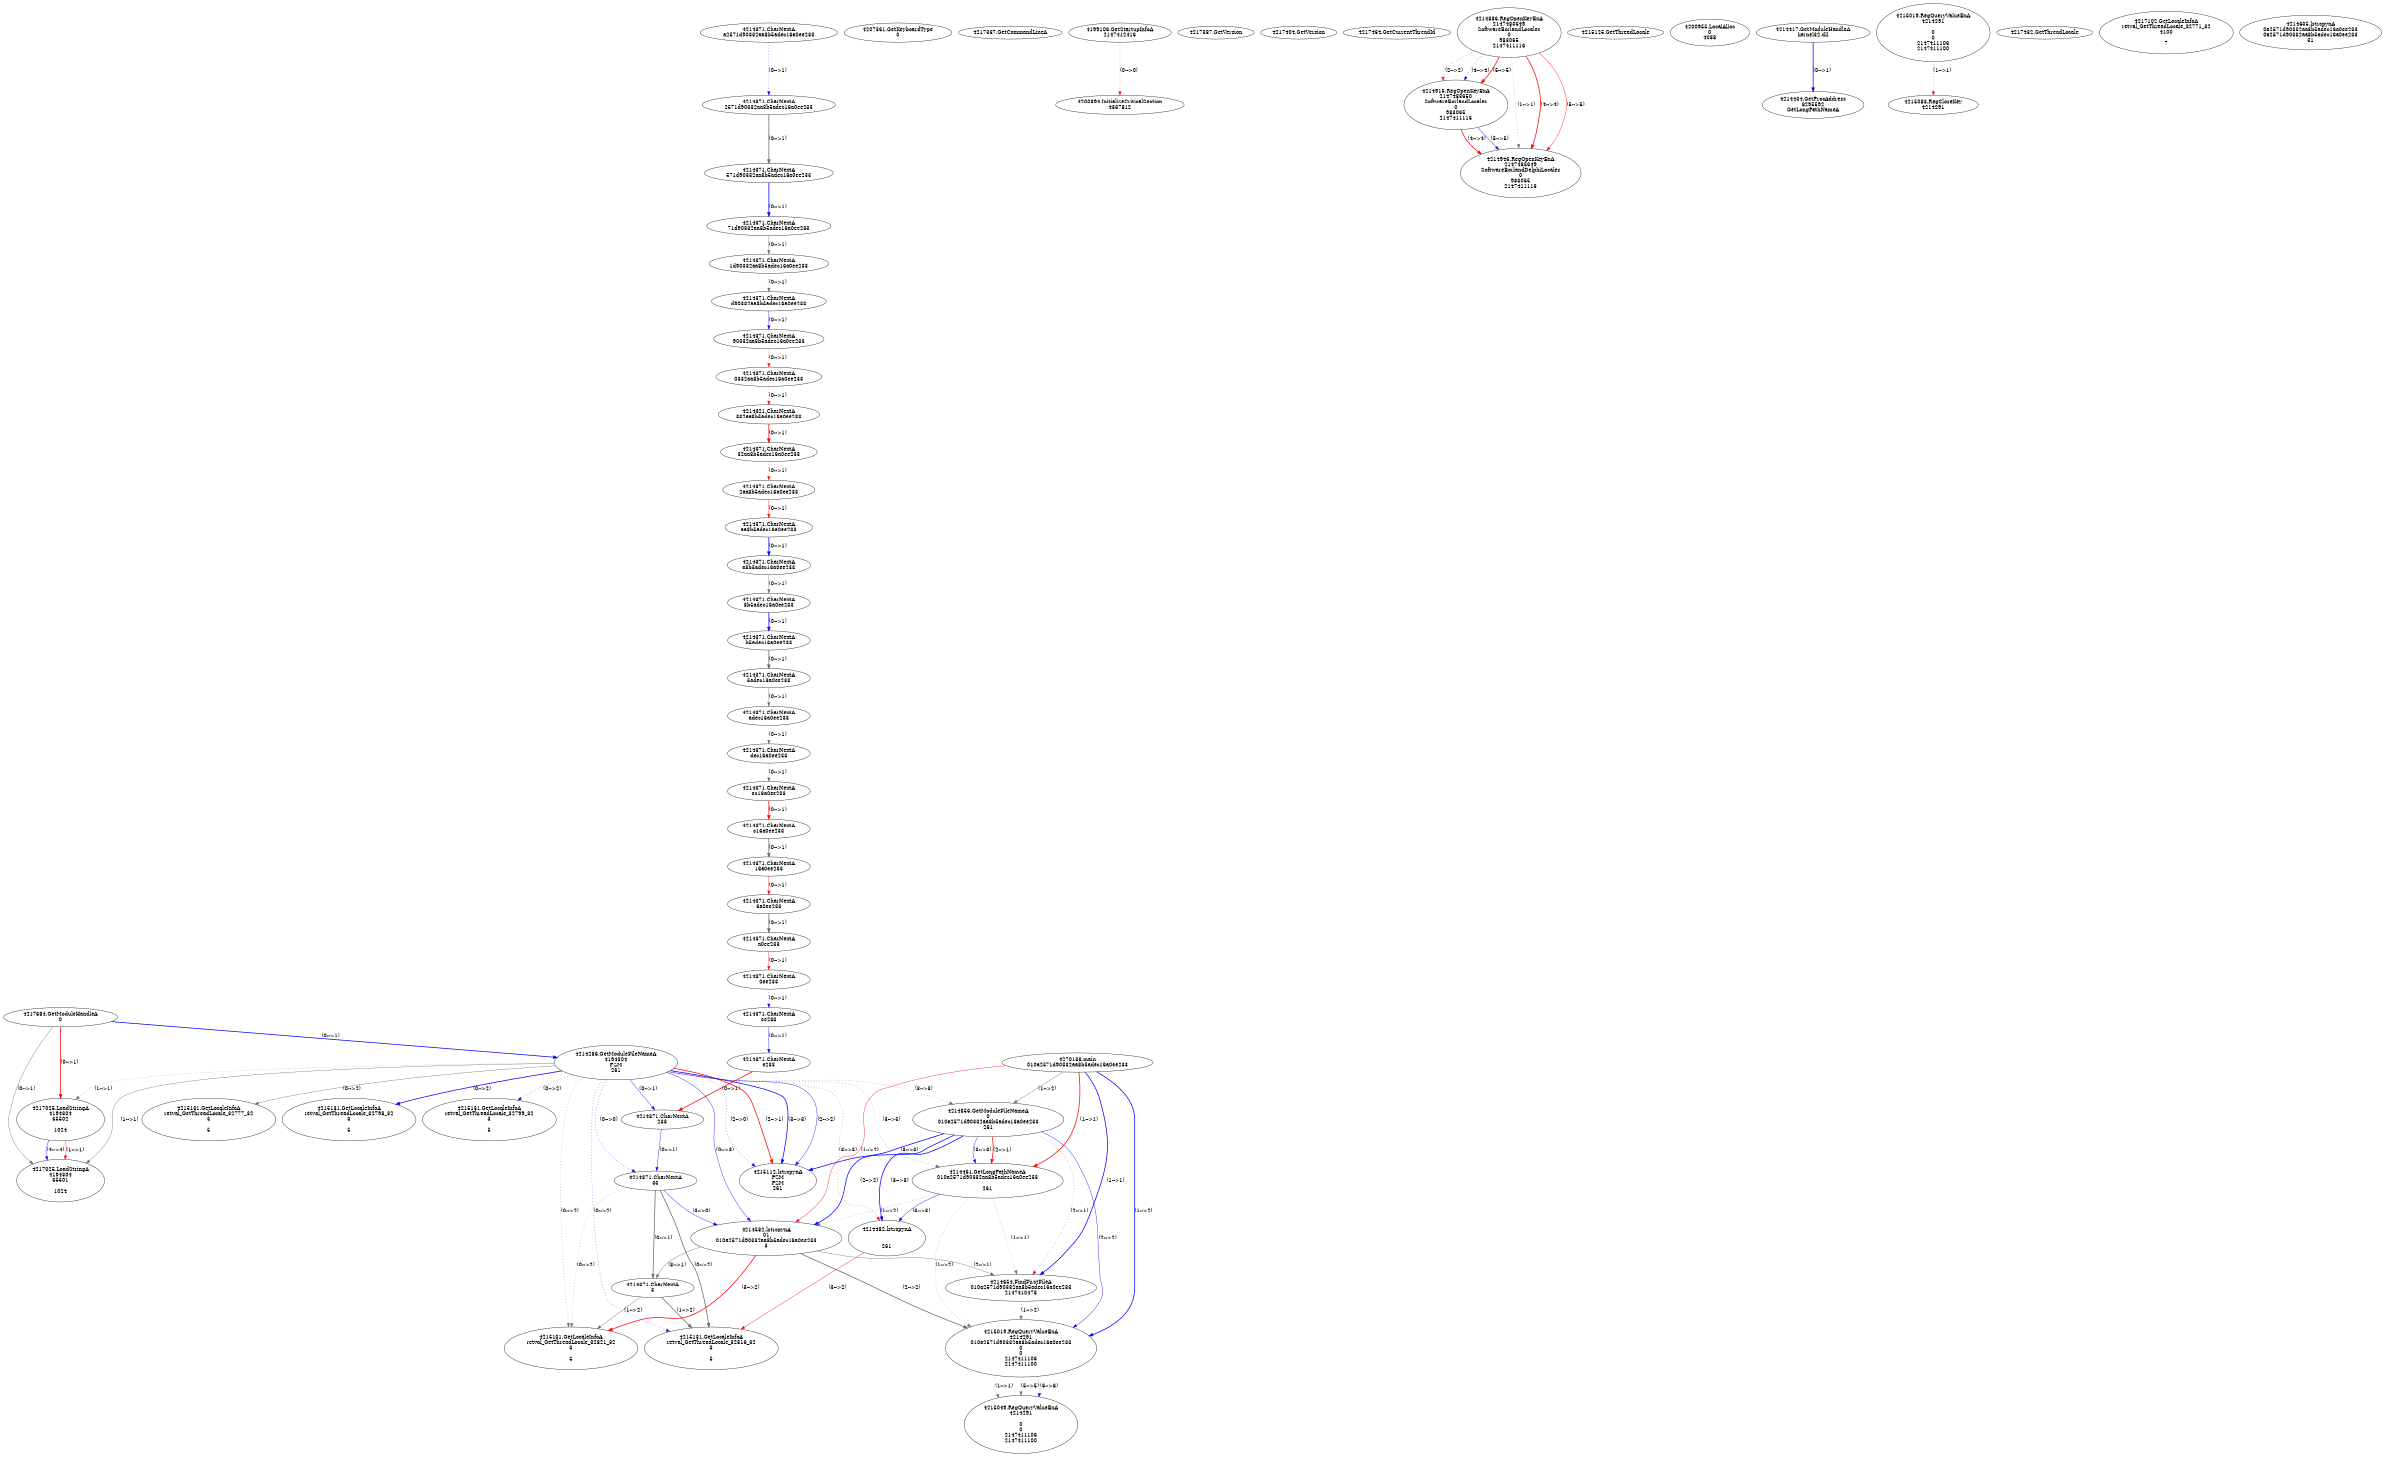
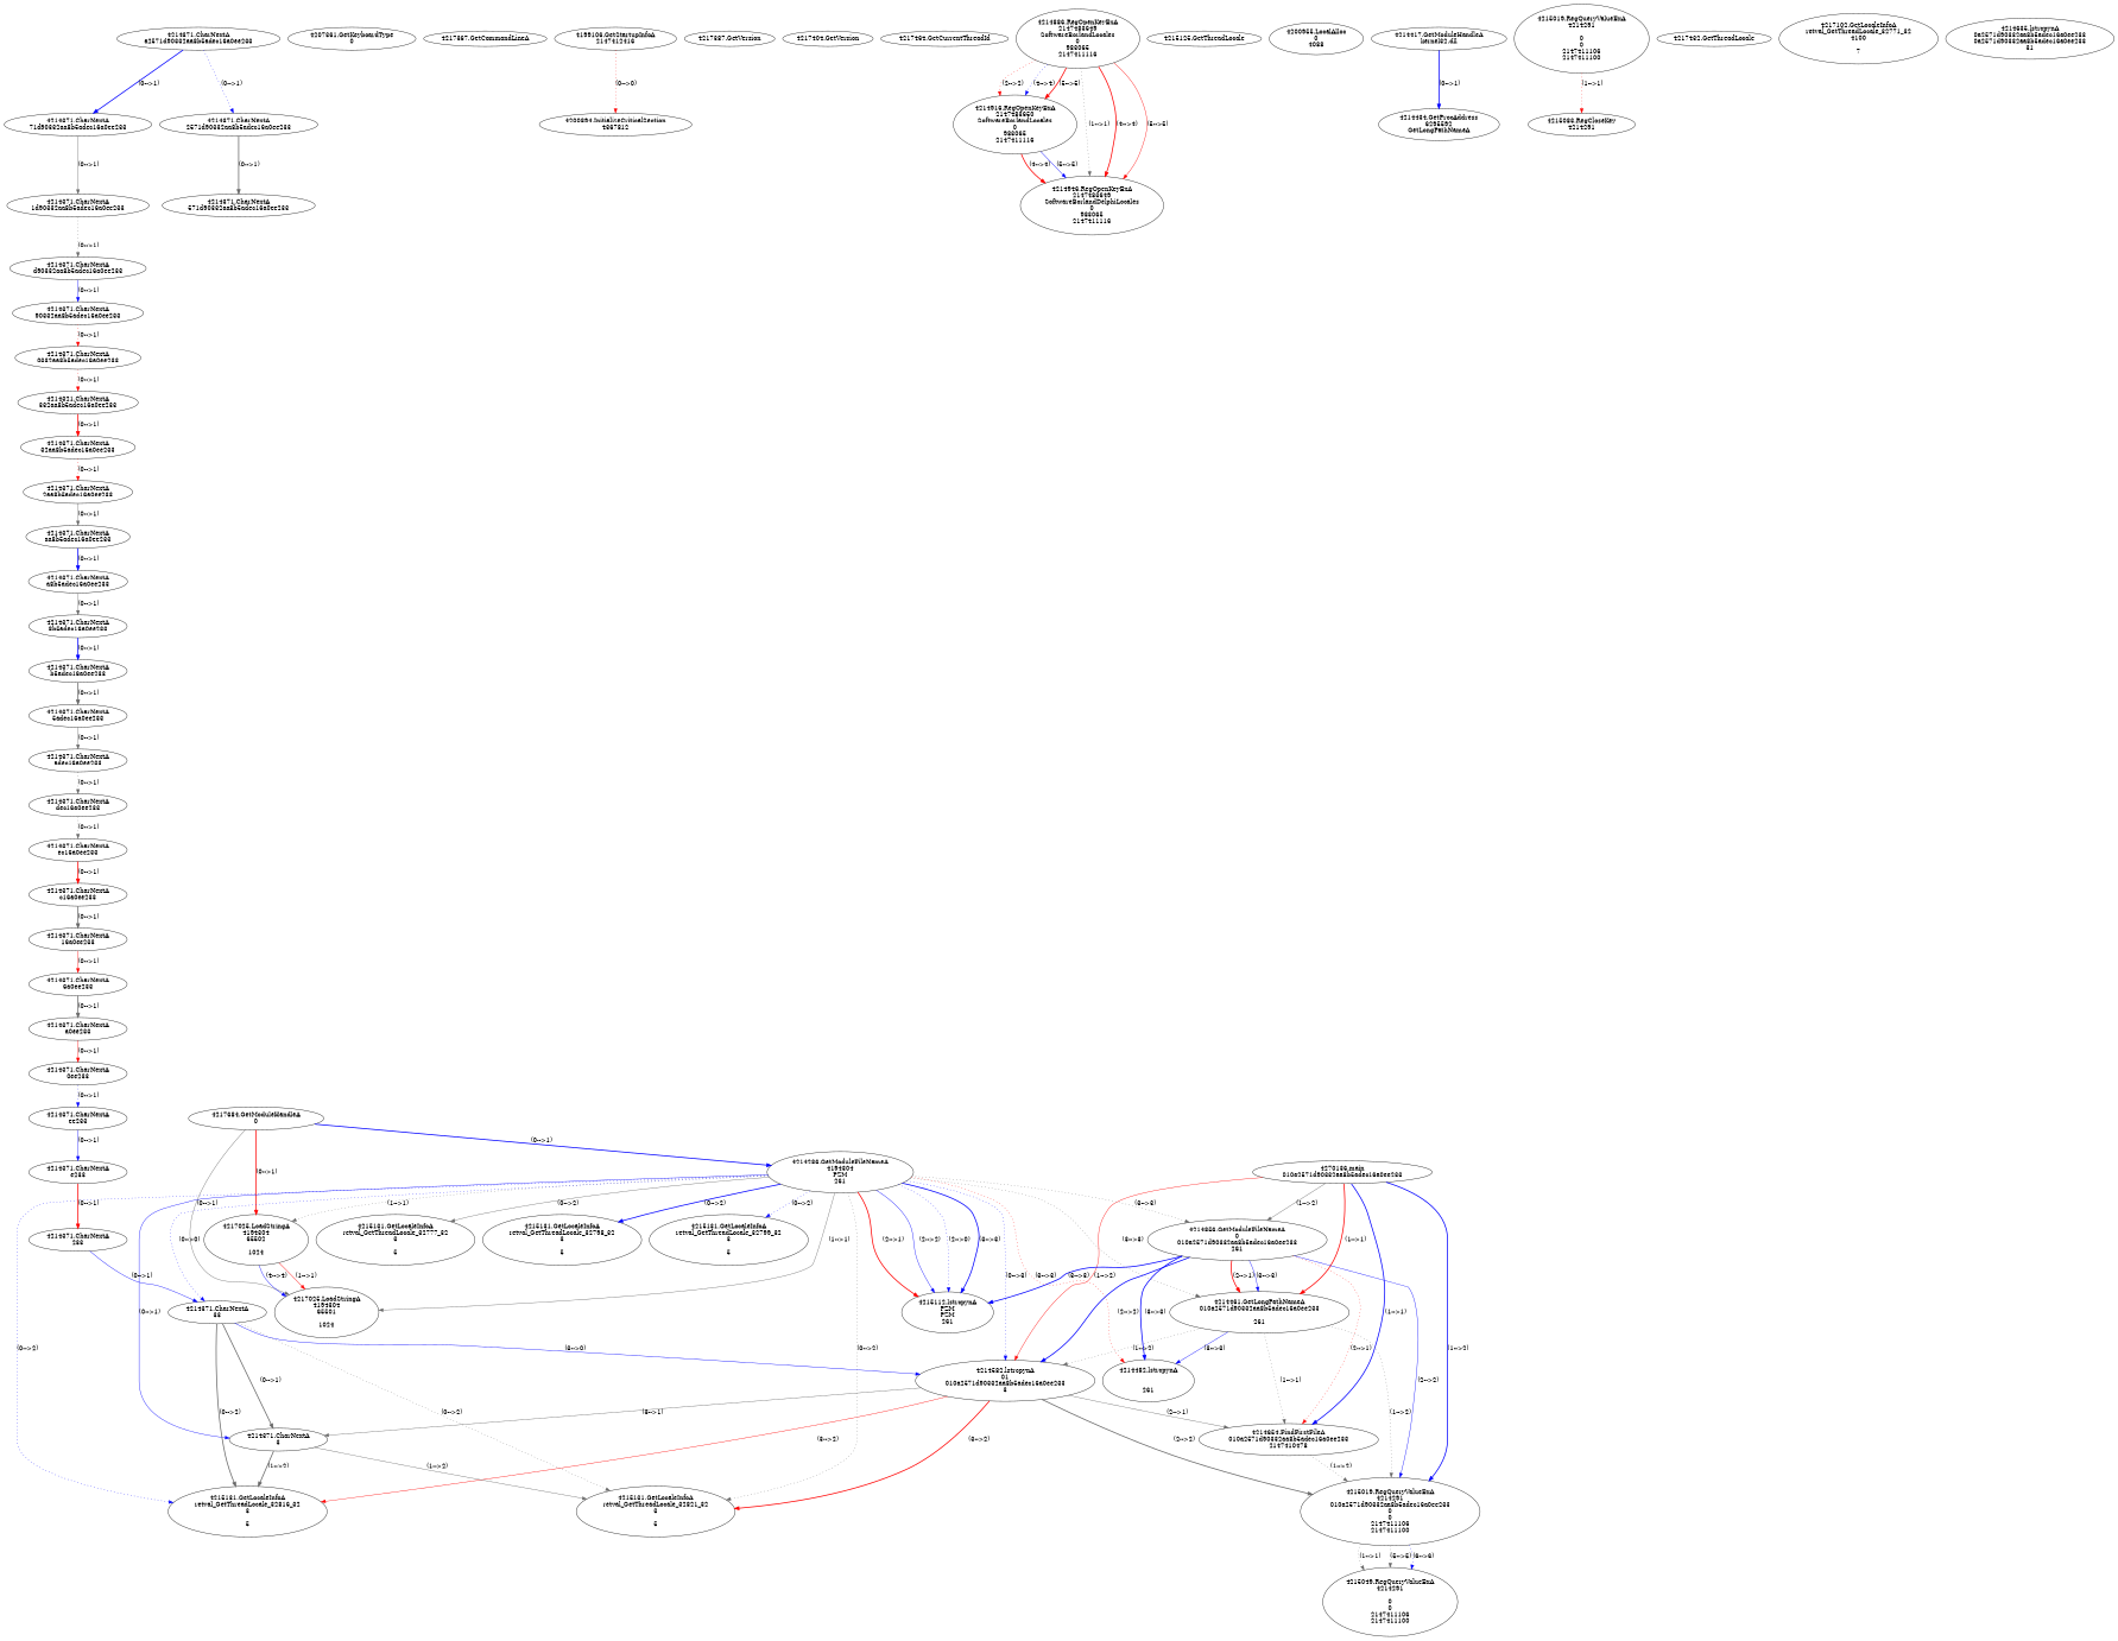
  digraph {
    edge [color=gray40 style=dotted]
    n1 [label="4270136.main\n010a2571d90332aa8b5adec16a0ee233"]
    n2 [label="4214856.GetModuleFileNameA\n0\n010a2571d90332aa8b5adec16a0ee233\n261"]
    n3 [label="4214461.GetLongPathNameA\n010a2571d90332aa8b5adec16a0ee233\n\n261"]
    n4 [label="4214582.lstrcpynA\n01\n010a2571d90332aa8b5adec16a0ee233\n3"]
    n5 [label="4214654.FindFirstFileA\n010a2571d90332aa8b5adec16a0ee233\n2147410478"]
    n6 [label="4215019.RegQueryValueExA\n4214291\n010a2571d90332aa8b5adec16a0ee233\n0\n0\n2147411106\n2147411100"]
    n7 [label="4215112.lstrcpynA\nPZM\nPZM\n261"]
    n8 [label="4214482.lstrcpynA\n\n\n261"]
    n9 [label="4214371.CharNextA\n3"]
    n10 [label="4215131.GetLocaleInfoA\nretval_GetThreadLocale_32816_32\n3\n\n5"]
    n11 [label="4215131.GetLocaleInfoA\nretval_GetThreadLocale_32821_32\n3\n\n5"]
    n12 [label="4215049.RegQueryValueExA\n4214291\n\n0\n0\n2147411106\n2147411100"]
    n13 [label="4217684.GetModuleHandleA\n0"]
    n14 [label="4214286.GetModuleFileNameA\n4194304\nPZM\n261"]
    n15 [label="4217025.LoadStringA\n4194304\n65502\n\n1024"]
    n16 [label="4217025.LoadStringA\n4194304\n65501\n\n1024"]
    n17 [label="4215131.GetLocaleInfoA\nretval_GetThreadLocale_32777_32\n3\n\n5"]
    n18 [label="4215131.GetLocaleInfoA\nretval_GetThreadLocale_32798_32\n3\n\n5"]
    n19 [label="4215131.GetLocaleInfoA\nretval_GetThreadLocale_32799_32\n3\n\n5"]
    n20 [label="4214371.CharNextA\n33"]
    n21 [label="4207361.GetKeyboardType\n0"]
    n22 [label="4217367.GetCommandLineA\n"]
    n23 [label="4199106.GetStartupInfoA\n2147412416"]
    n24 [label="4200894.InitializeCriticalSection\n4367812"]
    n25 [label="4217387.GetVersion\n"]
    n26 [label="4217404.GetVersion\n"]
    n27 [label="4217464.GetCurrentThreadId\n"]
    n28 [label="4214886.RegOpenKeyExA\n2147483649\nSoftware\Borland\Locales\n0\n983065\n2147411116"]
    n29 [label="4214916.RegOpenKeyExA\n2147483650\nSoftware\Borland\Locales\n0\n983065\n2147411116"]
    n30 [label="4214946.RegOpenKeyExA\n2147483649\nSoftware\Borland\Delphi\Locales\n0\n983065\n2147411116"]
    n31 [label="4215125.GetThreadLocale\n"]
    n32 [label="4200955.LocalAlloc\n0\n4088"]
    n33 [label="4214417.GetModuleHandleA\nkernel32.dll"]
    n34 [label="4214434.GetProcAddress\n6295592\nGetLongPathNameA"]
    n35 [label="4215019.RegQueryValueExA\n4214291\n\n0\n0\n2147411106\n2147411100"]
    n36 [label="4215083.RegCloseKey\n4214291"]
    n37 [label="4217432.GetThreadLocale\n"]
    n38 [label="4217102.GetLocaleInfoA\nretval_GetThreadLocale_32771_32\n4100\n\n7"]
    n39 [label="4214371.CharNextA\na2571d90332aa8b5adec16a0ee233"]
    n40 [label="4214371.CharNextA\n2571d90332aa8b5adec16a0ee233"]
    n41 [label="4214371.CharNextA\n571d90332aa8b5adec16a0ee233"]
    n42 [label="4214371.CharNextA\n71d90332aa8b5adec16a0ee233"]
    n43 [label="4214371.CharNextA\n1d90332aa8b5adec16a0ee233"]
    n44 [label="4214371.CharNextA\nd90332aa8b5adec16a0ee233"]
    n45 [label="4214371.CharNextA\n90332aa8b5adec16a0ee233"]
    n46 [label="4214371.CharNextA\n0332aa8b5adec16a0ee233"]
    n47 [label="4214321.CharNextA\n332aa8b5adec16a0ee233"]
    n48 [label="4214371.CharNextA\n32aa8b5adec16a0ee233"]
    n49 [label="4214371.CharNextA\n2aa8b5adec16a0ee233"]
    n50 [label="4214371.CharNextA\naa8b5adec16a0ee233"]
    n51 [label="4214371.CharNextA\na8b5adec16a0ee233"]
    n52 [label="4214371.CharNextA\n8b5adec16a0ee233"]
    n53 [label="4214371.CharNextA\nb5adec16a0ee233"]
    n54 [label="4214371.CharNextA\n5adec16a0ee233"]
    n55 [label="4214371.CharNextA\nadec16a0ee233"]
    n56 [label="4214371.CharNextA\ndec16a0ee233"]
    n57 [label="4214371.CharNextA\nec16a0ee233"]
    n58 [label="4214371.CharNextA\nc16a0ee233"]
    n59 [label="4214371.CharNextA\n16a0ee233"]
    n60 [label="4214371.CharNextA\n6a0ee233"]
    n61 [label="4214371.CharNextA\na0ee233"]
    n62 [label="4214371.CharNextA\n0ee233"]
    n63 [label="4214371.CharNextA\nee233"]
    n64 [label="4214371.CharNextA\ne233"]
    n65 [label="4214371.CharNextA\n233"]
    n66 [label="4214635.lstrcpynA\n0a2571d90332aa8b5adec16a0ee233\n0a2571d90332aa8b5adec16a0ee233\n31"]
    n1 -> n2 [label="(1-->2)" style=solid]
    n1 -> n3 [color=red label="(1-->1)" style=bold]
    n1 -> n4 [color=red label="(1-->2)" style=solid]
    n1 -> n5 [color=blue label="(1-->1)" style=bold]
    n1 -> n6 [color=blue label="(1-->2)" style=bold]
    n2 -> n3 [color=red label="(2-->1)" style=bold]
    n2 -> n3 [color=blue label="(3-->3)" style=solid]
    n2 -> n4 [color=blue label="(2-->2)" style=bold]
    n2 -> n5 [color=red label="(2-->1)"]
    n2 -> n6 [color=blue label="(2-->2)" style=solid]
    n2 -> n7 [color=blue label="(3-->3)" style=bold]
    n2 -> n8 [color=blue label="(3-->3)" style=bold]
    n3 -> n4 [label="(1-->2)"]
    n3 -> n5 [label="(1-->1)"]
    n3 -> n6 [label="(1-->2)"]
    n3 -> n8 [color=blue label="(3-->3)" style=solid]
    n4 -> n5 [label="(2-->1)" style=solid]
    n4 -> n6 [label="(2-->2)" style=bold]
    n4 -> n9 [label="(3-->1)" style=solid]
-   n8 -> n10 [color=red label="(3-->2)" style=solid]
+   n4 -> n10 [color=red label="(3-->2)" style=solid]
    n4 -> n11 [color=red label="(3-->2)" style=bold]
    n5 -> n6 [label="(1-->2)"]
    n6 -> n12 [label="(1-->1)"]
    n6 -> n12 [label="(5-->5)"]
    n6 -> n12 [color=blue label="(6-->6)"]
    n9 -> n10 [label="(1-->2)" style=bold]
    n9 -> n11 [label="(1-->2)" style=solid]
    n13 -> n14 [color=blue label="(0-->1)" style=bold]
    n13 -> n15 [color=red label="(0-->1)" style=bold]
    n13 -> n16 [label="(0-->1)" style=solid]
    n14 -> n2 [label="(3-->3)"]
    n14 -> n3 [label="(3-->3)"]
-   n14 -> n4 [color=blue label="(0-->3)" style=solid]
+   n14 -> n4 [color=blue label="(0-->3)"]
    n14 -> n7 [color=red label="(2-->1)" style=bold]
    n14 -> n7 [color=blue label="(2-->2)" style=solid]
    n14 -> n7 [color=blue label="(3-->3)" style=bold]
    n14 -> n7 [color=blue label="(2-->0)"]
    n14 -> n8 [color=red label="(3-->3)"]
-   n14 -> n65 [color=blue label="(0-->1)" style=solid]
+   n14 -> n9 [color=blue label="(0-->1)" style=solid]
    n14 -> n10 [color=blue label="(0-->2)"]
    n14 -> n11 [label="(0-->2)"]
    n14 -> n15 [label="(1-->1)"]
    n14 -> n16 [label="(1-->1)" style=solid]
    n14 -> n17 [label="(0-->2)" style=solid]
    n14 -> n18 [color=blue label="(0-->2)" style=bold]
    n14 -> n19 [color=blue label="(0-->2)"]
    n14 -> n20 [color=blue label="(0-->0)"]
    n15 -> n16 [color=red label="(1-->1)" style=solid]
    n15 -> n16 [color=blue label="(4-->4)" style=solid]
    n20 -> n4 [color=blue label="(3-->0)" style=solid]
    n20 -> n9 [label="(0-->1)" style=bold]
    n20 -> n10 [label="(0-->2)" style=bold]
    n20 -> n11 [label="(0-->2)"]
    n23 -> n24 [color=red label="(0-->0)"]
    n28 -> n29 [color=red label="(2-->2)"]
    n28 -> n29 [color=blue label="(4-->4)"]
    n28 -> n29 [color=red label="(5-->5)" style=bold]
    n28 -> n30 [label="(1-->1)"]
    n28 -> n30 [color=red label="(4-->4)" style=bold]
    n28 -> n30 [color=red label="(5-->5)" style=solid]
    n29 -> n30 [color=red label="(4-->4)" style=bold]
    n29 -> n30 [color=blue label="(5-->5)" style=solid]
    n33 -> n34 [color=blue label="(0-->1)" style=bold]
    n35 -> n36 [color=red label="(1-->1)"]
    n39 -> n40 [color=blue label="(0-->1)"]
    n40 -> n41 [label="(0-->1)" style=bold]
-   n41 -> n42 [color=blue label="(0-->1)" style=bold]
+   n39 -> n42 [color=blue label="(0-->1)" style=bold]
    n42 -> n43 [label="(0-->1)" style=solid]
    n43 -> n44 [label="(0-->1)"]
    n44 -> n45 [color=blue label="(0-->1)" style=solid]
    n45 -> n46 [color=red label="(0-->1)"]
    n46 -> n47 [color=red label="(0-->1)"]
    n47 -> n48 [color=red label="(0-->1)" style=bold]
    n48 -> n49 [color=red label="(0-->1)"]
-   n49 -> n50 [color=red label="(0-->1)" style=solid]
+   n49 -> n50 [label="(0-->1)" style=solid]
    n50 -> n51 [color=blue label="(0-->1)" style=bold]
    n51 -> n52 [label="(0-->1)" style=solid]
    n52 -> n53 [color=blue label="(0-->1)" style=bold]
    n53 -> n54 [label="(0-->1)" style=bold]
    n54 -> n55 [label="(0-->1)" style=solid]
    n55 -> n56 [label="(0-->1)"]
    n56 -> n57 [label="(0-->1)"]
    n57 -> n58 [color=red label="(0-->1)" style=bold]
    n58 -> n59 [label="(0-->1)" style=bold]
    n59 -> n60 [color=red label="(0-->1)" style=solid]
    n60 -> n61 [label="(0-->1)" style=bold]
    n61 -> n62 [color=red label="(0-->1)" style=solid]
    n62 -> n63 [color=blue label="(0-->1)"]
    n63 -> n64 [color=blue label="(0-->1)" style=solid]
    n64 -> n65 [color=red label="(0-->1)" style=bold]
    n65 -> n20 [color=blue label="(0-->1)" style=solid]
  }
